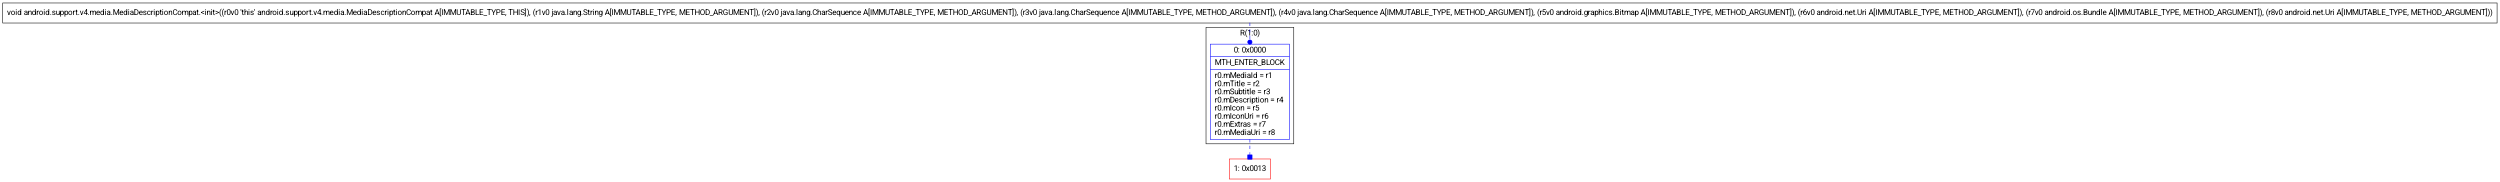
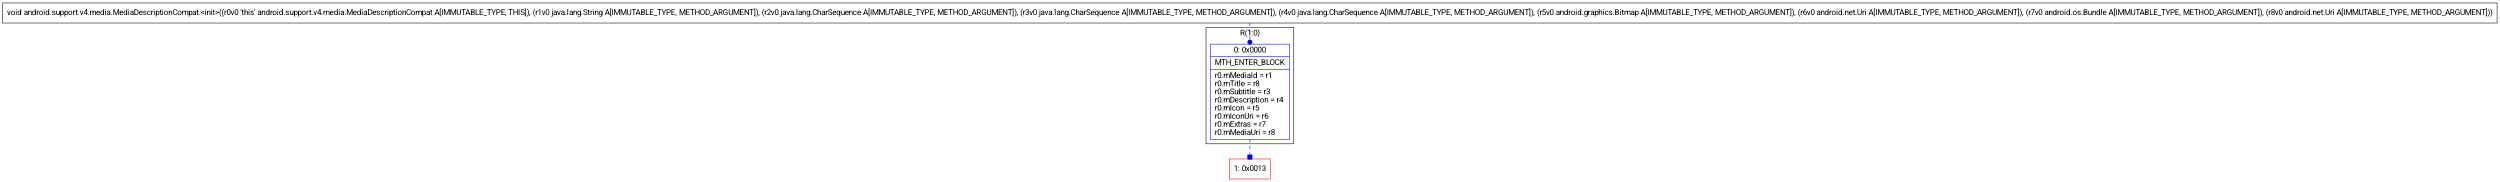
  digraph {
    fontname=Roboto
    node [shape=record fontname=Roboto]
    edge [color=blue style=dashed fontname=Roboto]
-   n1 [color=blue label="{0\:\ 0x0000|MTH_ENTER_BLOCK\l|r0.mMediaId = r1\lr0.mTitle = r2\lr0.mSubtitle = r3\lr0.mDescription = r4\lr0.mIcon = r5\lr0.mIconUri = r6\lr0.mExtras = r7\lr0.mMediaUri = r8\l}"]
+   n1 [color=blue label="{0\:\ 0x0000|MTH_ENTER_BLOCK\l|r0.mMediaId = r1\lr0.mTitle = r8\lr0.mSubtitle = r3\lr0.mDescription = r4\lr0.mIcon = r5\lr0.mIconUri = r6\lr0.mExtras = r7\lr0.mMediaUri = r8\l}"]
    n2 [color=red label="{1\:\ 0x0013}"]
    n3 [label="{void android.support.v4.media.MediaDescriptionCompat.\<init\>((r0v0 'this' android.support.v4.media.MediaDescriptionCompat A[IMMUTABLE_TYPE, THIS]), (r1v0 java.lang.String A[IMMUTABLE_TYPE, METHOD_ARGUMENT]), (r2v0 java.lang.CharSequence A[IMMUTABLE_TYPE, METHOD_ARGUMENT]), (r3v0 java.lang.CharSequence A[IMMUTABLE_TYPE, METHOD_ARGUMENT]), (r4v0 java.lang.CharSequence A[IMMUTABLE_TYPE, METHOD_ARGUMENT]), (r5v0 android.graphics.Bitmap A[IMMUTABLE_TYPE, METHOD_ARGUMENT]), (r6v0 android.net.Uri A[IMMUTABLE_TYPE, METHOD_ARGUMENT]), (r7v0 android.os.Bundle A[IMMUTABLE_TYPE, METHOD_ARGUMENT]), (r8v0 android.net.Uri A[IMMUTABLE_TYPE, METHOD_ARGUMENT])) }"]
    subgraph cluster_1 {
      label="R(1:0)"
      n1
    }
    n1 -> n2 [arrowhead=box]
    n3 -> n1 [arrowhead=dot]
  }
